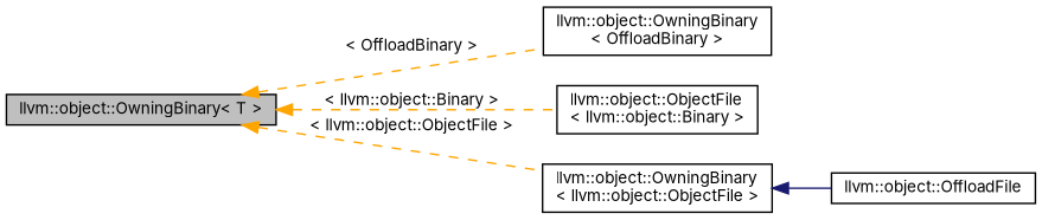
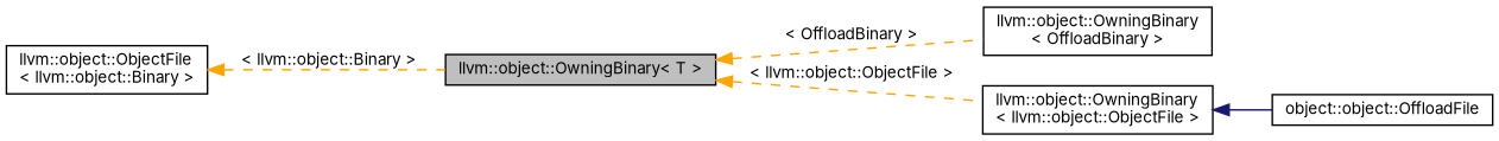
  digraph {
    fontname=Inter
    rankdir=LR
    node [color=black fontname=Inter fontsize=10 shape=record]
    edge [color=orange dir=back fontname=Inter fontsize=10 labelfontname=Helvetica labelfontsize=10 style=dashed]
    n1 [fillcolor=grey75 fontcolor=black height=0.2 label="llvm::object::OwningBinary\< T \>" style=filled width=0.4]
    n2 [height=0.2 label="llvm::object::OwningBinary\l\< OffloadBinary \>" width=0.4]
    n3 [height=0.2 label="llvm::object::ObjectFile\l\< llvm::object::Binary \>" width=0.4]
    n4 [height=0.2 label="llvm::object::OwningBinary\l\< llvm::object::ObjectFile \>" width=0.4]
-   n5 [height=0.2 label="llvm::object::OffloadFile" width=0.4]
+   n5 [height=0.2 label="object::object::OffloadFile" width=0.4]
    n1 -> n2 [label=" \< OffloadBinary \>"]
-   n1 -> n3 [label=" \< llvm::object::Binary \>"]
+   n3 -> n1 [label=" \< llvm::object::Binary \>"]
    n1 -> n4 [label=" \< llvm::object::ObjectFile \>"]
    n4 -> n5 [color=midnightblue style=solid]
  }
